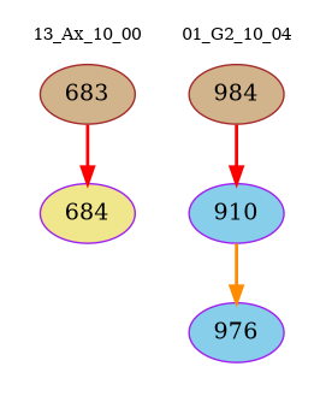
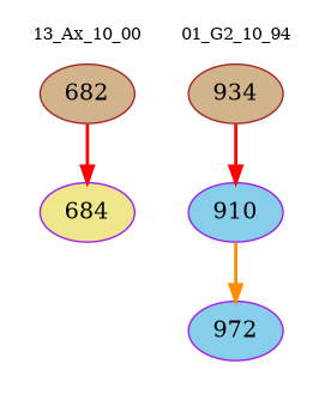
  digraph {
    node [color=purple fillcolor=tan style=filled]
    edge [color=red style=bold]
-   n1 [color=brown label=683]
+   n1 [color=brown label=682]
    n2 [fillcolor=khaki label=684]
-   n3 [color=brown label=984]
+   n3 [color=brown label=934]
    n4 [fillcolor=skyblue label=910]
-   n5 [fillcolor=skyblue label=976]
+   n5 [fillcolor=skyblue label=972]
    subgraph cluster_1 {
      color=white
      fontsize=10
      label="13_Ax_10_00"
      n1
      n2
    }
    subgraph cluster_2 {
      color=white
      fontsize=10
-     label="01_G2_10_04"
+     label="01_G2_10_94"
      n3
      n4
      n5
    }
    n1 -> n2
    n3 -> n4
    n4 -> n5 [color=darkorange]
  }
